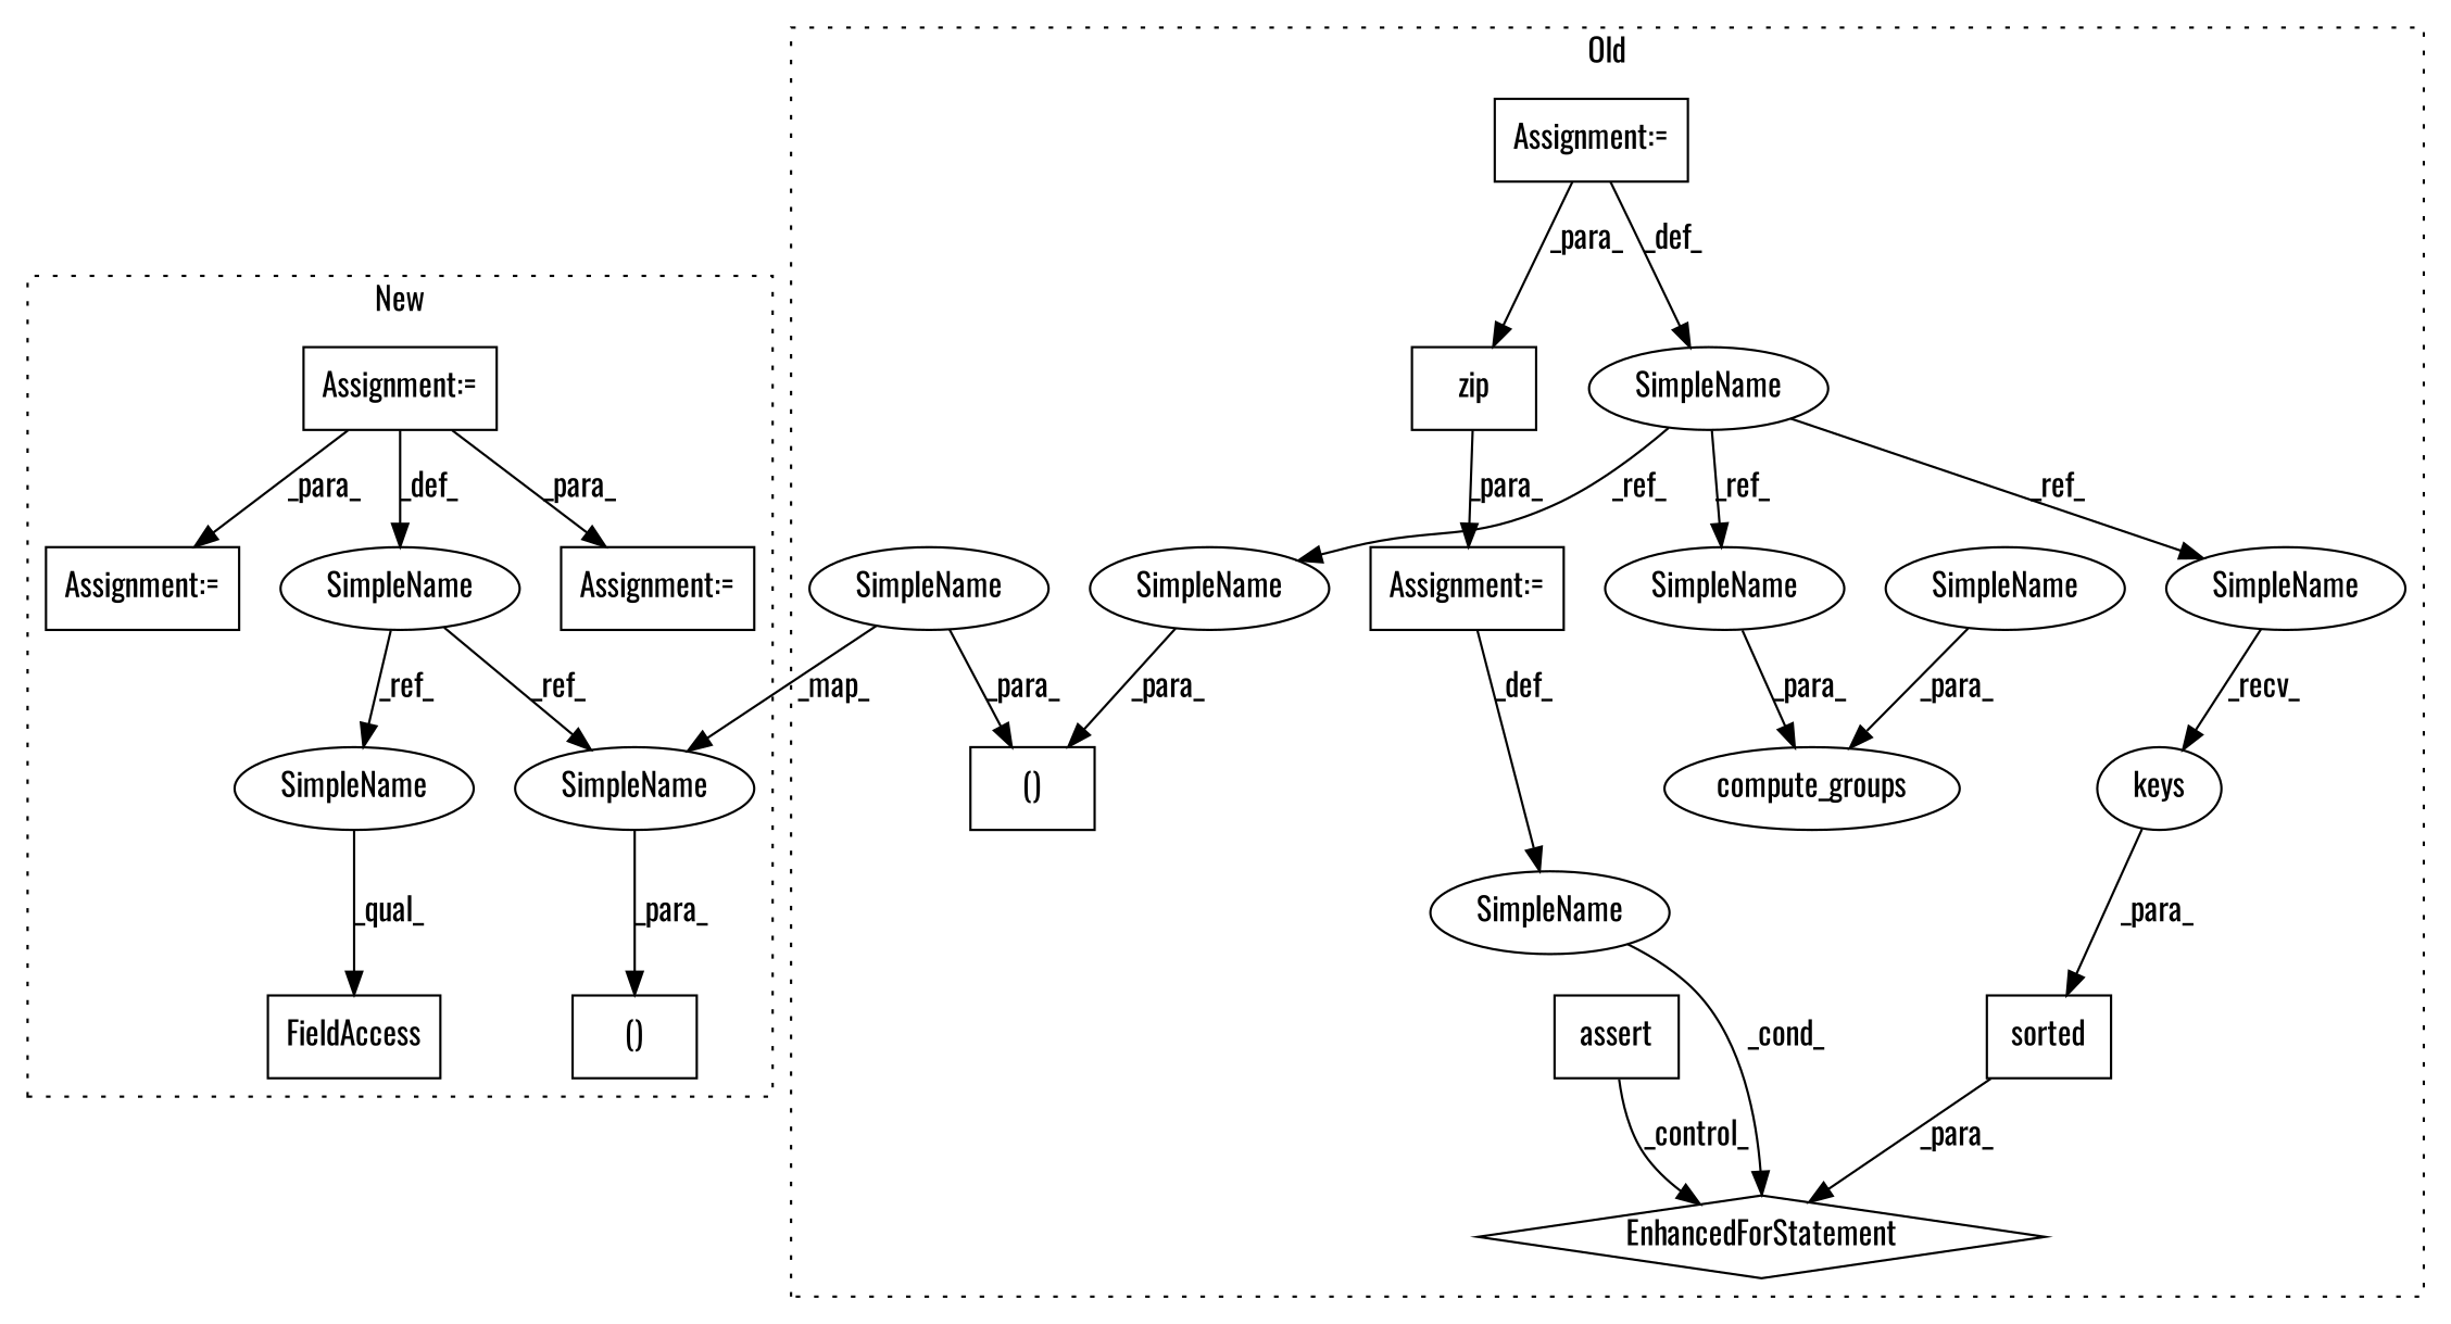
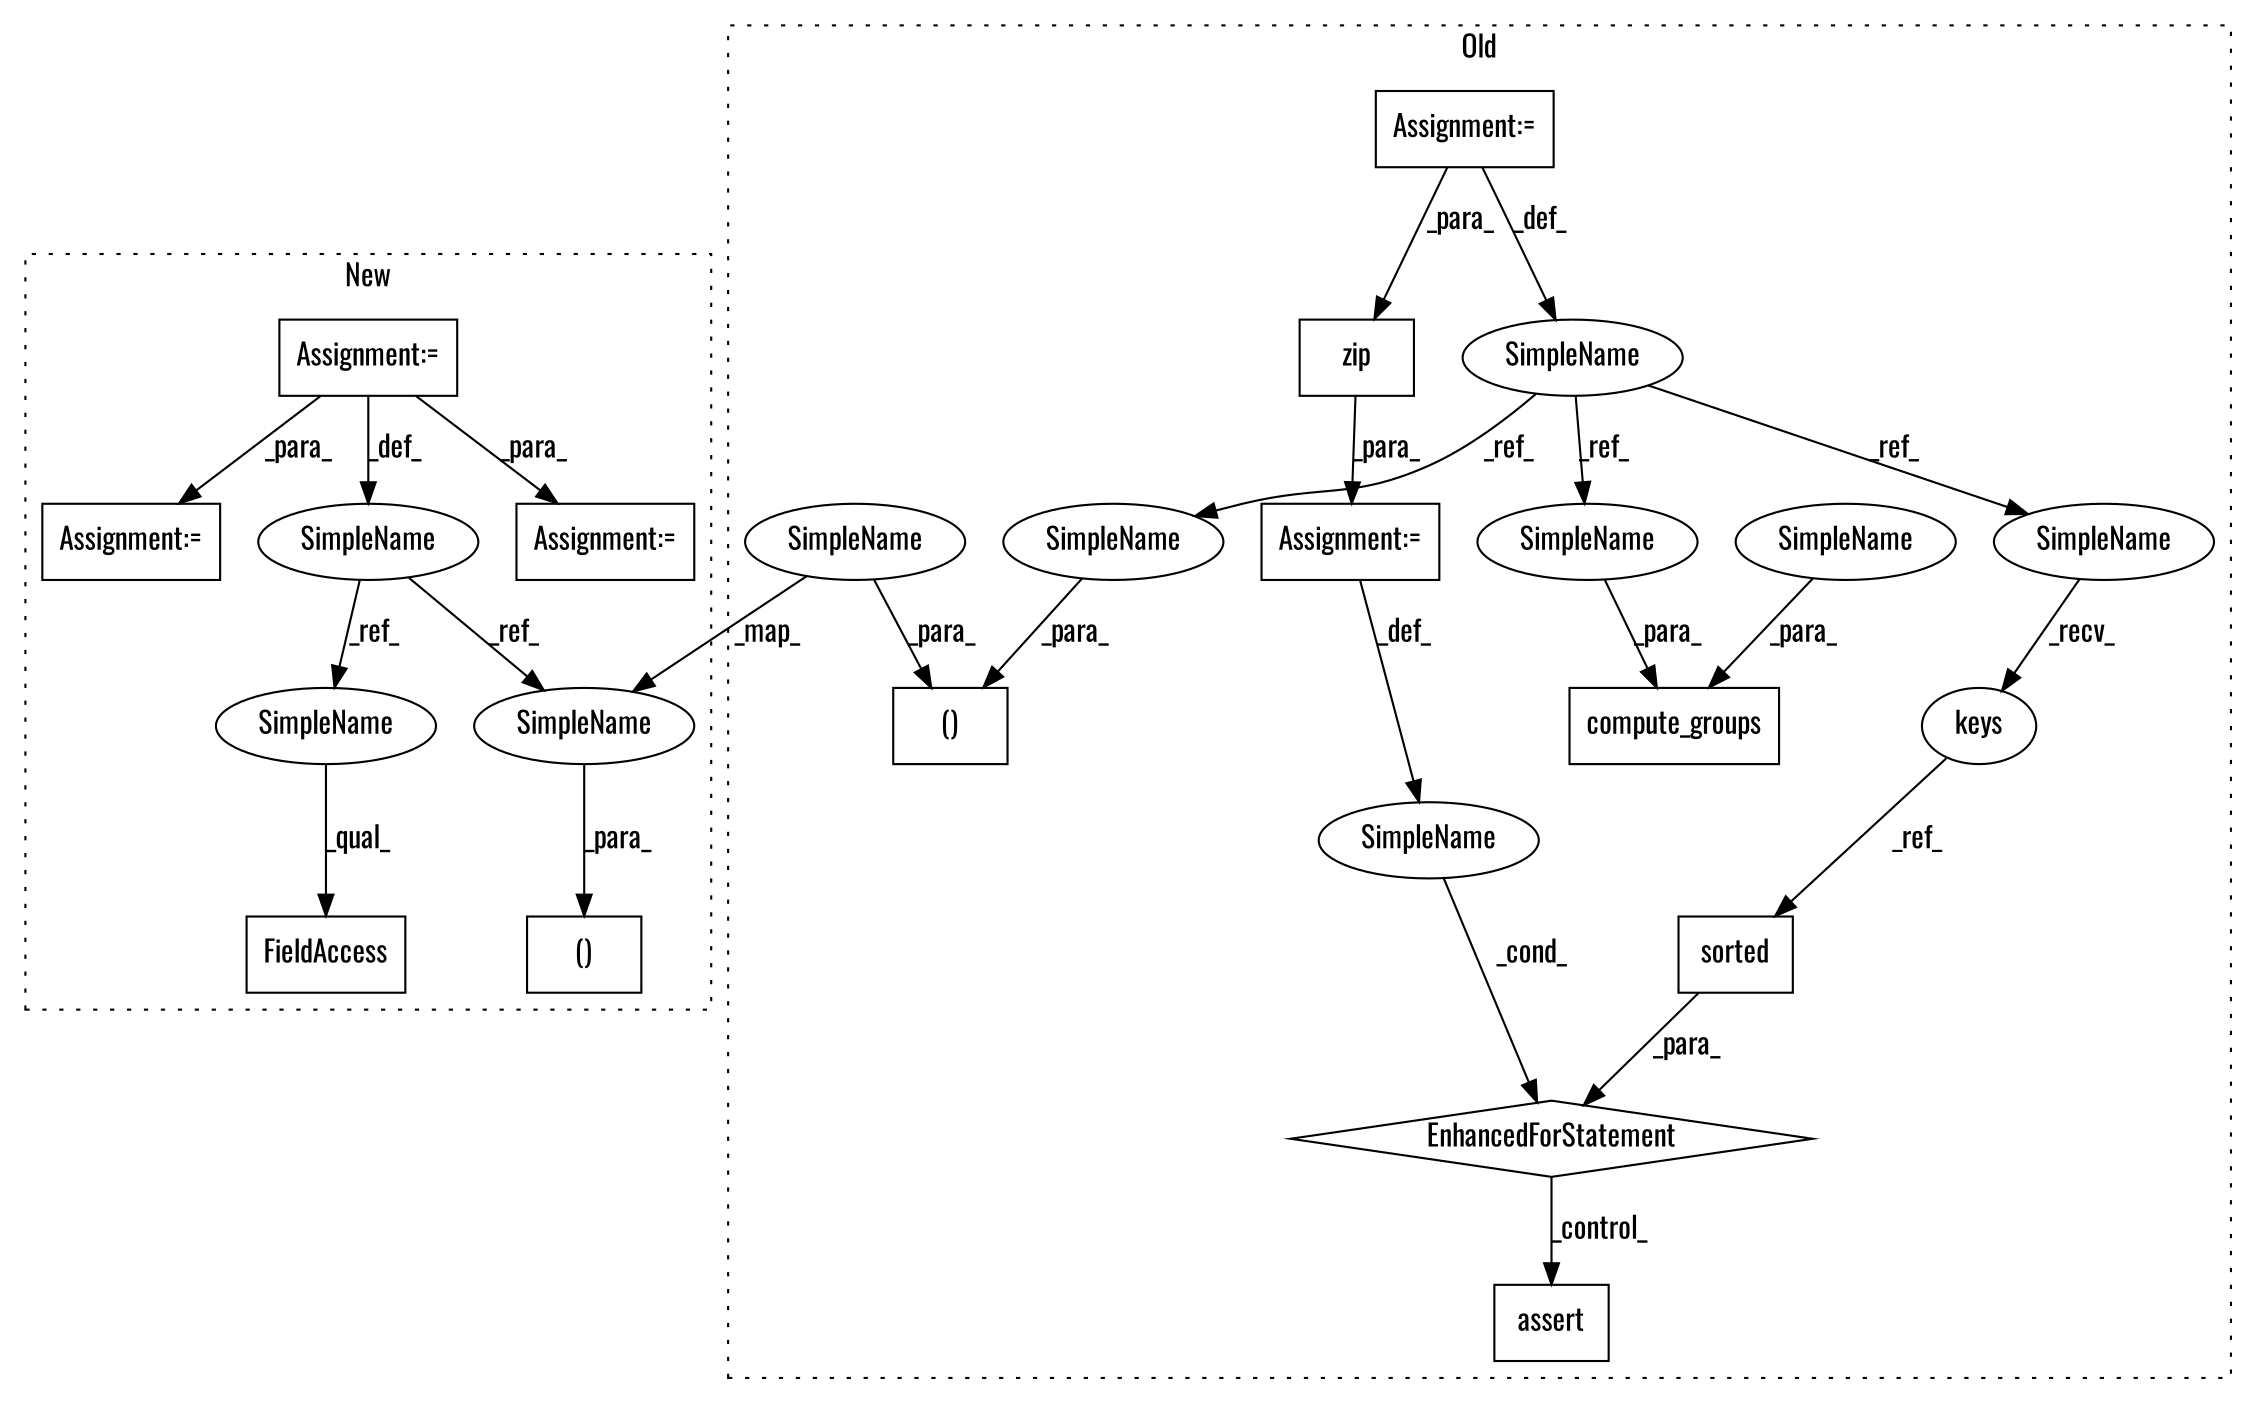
  digraph {
    fontname=Oswald
    node [a=42 fontname=Oswald l=10 s="9522,9697" shape=box]
    edge [fontname=Oswald]
    n1 [a=32 l="7,1" label=sorted s="9436,9511"]
    n2 [a=7 l="95,2" label="Assignment:="]
    n3 [a=7 label="Assignment:=" s=7519]
    n4 [a=70 l="95,2" label=EnhancedForStatement shape=diamond]
    n5 [a=106 l=60 label="()" s=8023]
-   n6 [a=32 l="15,1" label=compute_groups s="8694,8745" shape=ellipse]
+   n6 [a=32 l="15,1" label=compute_groups s="8694,8745"]
    n7 [a=32 l=6 label=keys s=9504 shape=ellipse]
    n8 [a=32 l="12,1" label=assert s="9716,9764"]
    n9 [a=32 l="4,1" label=zip s="9654,9696"]
    n10 [label=SimpleName s=7519 shape=ellipse]
    n11 [l=22 label=SimpleName s=9629 shape=ellipse]
    n12 [l=5 label=SimpleName s=8023 shape=ellipse]
    n13 [l=5 label=SimpleName s=8709 shape=ellipse]
    n14 [label=SimpleName s=9493 shape=ellipse]
    n15 [label=SimpleName s=8073 shape=ellipse]
    n16 [label=SimpleName s=8735 shape=ellipse]
    n17 [a=106 l=28 label="()" s=12200]
    n18 [a=7 l=9 label="Assignment:=" s=11944]
    n19 [a=7 l=1 label="Assignment:=" s=14262]
    n20 [a=7 l=1 label="Assignment:=" s=13152]
    n21 [a=22 l=22 label=FieldAccess s=13046]
    n22 [l=9 label=SimpleName s=11944 shape=ellipse]
    n23 [l=9 label=SimpleName s=13046 shape=ellipse]
    n24 [l=9 label=SimpleName s=12219 shape=ellipse]
    subgraph cluster_1 {
      label=Old
      style=dotted
      n1
      n2
      n3
      n4
      n5
      n6
      n7
      n8
      n9
      n10
      n11
      n12
      n13
      n14
      n15
      n16
    }
    subgraph cluster_2 {
      label=New
      style=dotted
      n17
      n18
      n19
      n20
      n21
      n22
      n23
      n24
    }
    n1 -> n4 [label=_para_]
    n2 -> n11 [label=_def_]
    n3 -> n9 [label=_para_]
    n3 -> n10 [label=_def_]
-   n8 -> n4 [label=_control_]
-   n7 -> n1 [label=_para_]
+   n4 -> n8 [label=_control_]
+   n7 -> n1 [label=_ref_]
    n9 -> n2 [label=_para_]
    n10 -> n14 [label=_ref_]
    n10 -> n15 [label=_ref_]
    n10 -> n16 [label=_ref_]
    n11 -> n4 [label=_cond_]
    n12 -> n5 [label=_para_]
    n12 -> n24 [label=_map_]
    n13 -> n6 [label=_para_]
    n14 -> n7 [label=_recv_]
    n15 -> n5 [label=_para_]
    n16 -> n6 [label=_para_]
    n18 -> n19 [label=_para_]
    n18 -> n20 [label=_para_]
    n18 -> n22 [label=_def_]
    n22 -> n23 [label=_ref_]
    n22 -> n24 [label=_ref_]
    n23 -> n21 [label=_qual_]
    n24 -> n17 [label=_para_]
  }
